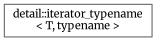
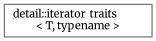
  digraph {
    rankdir=LR
    fontname=Merriweather
-   n1 [color=grey40 fillcolor=white fontname=Merriweather fontsize=10 height=0.2 label="detail::iterator_typename\l\< T, typename \>" shape=box style=filled width=0.4]
+   n1 [color=grey40 fillcolor=white fontname=Merriweather fontsize=10 height=0.2 label="detail::iterator_traits\l\< T, typename \>" shape=box style=filled width=0.4]
  }
